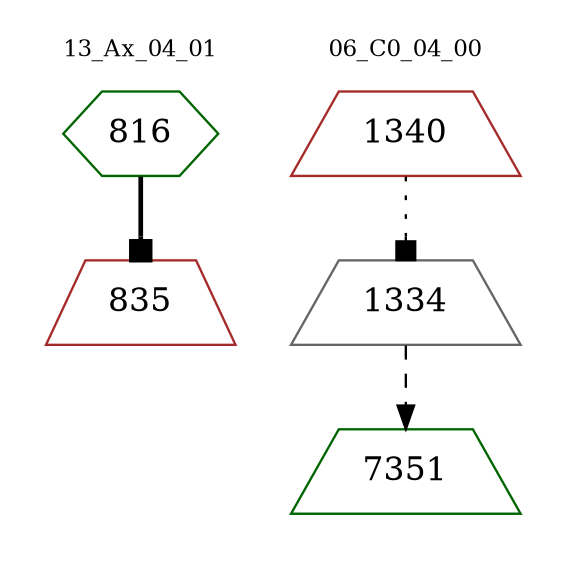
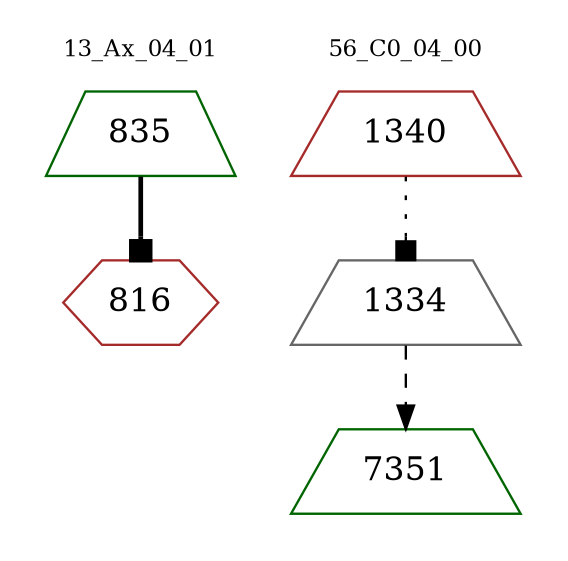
  digraph {
    node [color=darkgreen shape=trapezium]
    edge [arrowhead=box color=black]
-   n1 [color=brown label=835]
-   n2 [label=816 shape=hexagon]
+   n1 [label=835]
+   n2 [color=brown label=816 shape=hexagon]
    n3 [color=brown label=1340]
    n4 [color=gray40 label=1334]
    n5 [label=7351]
    subgraph cluster_1 {
      color=white
      fontsize=10
      label="13_Ax_04_01"
      n1
      n2
    }
    subgraph cluster_2 {
      color=white
      fontsize=10
-     label="06_C0_04_00"
+     label="56_C0_04_00"
      n3
      n4
      n5
    }
-   n2 -> n1 [style=bold]
+   n1 -> n2 [style=bold]
    n3 -> n4 [style=dotted]
    n4 -> n5 [arrowhead=normal style=dashed]
  }
